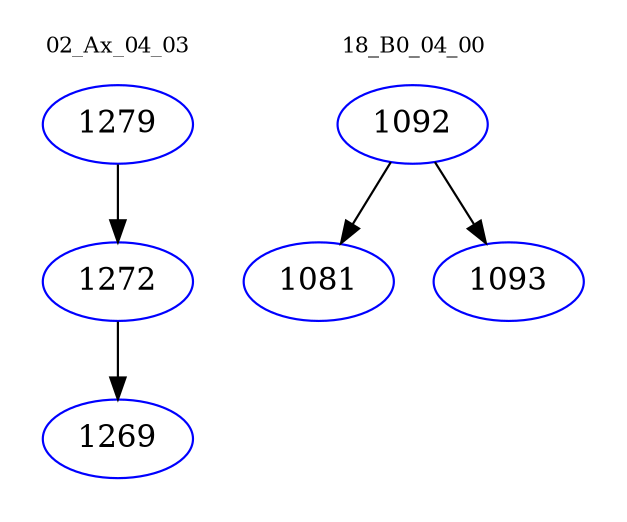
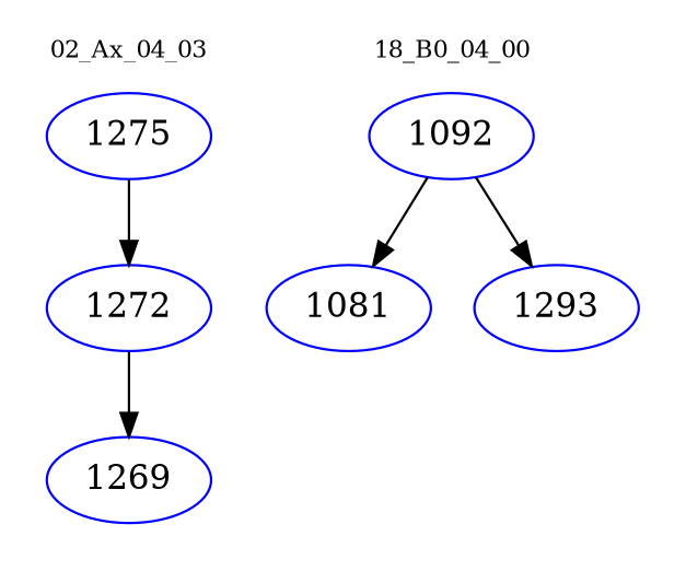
  digraph {
    node [color=blue]
    edge [color=black]
    n1 [label=1272]
    n2 [label=1269]
-   n3 [label=1279]
+   n3 [label=1275]
    n4 [label=1092]
    n5 [label=1081]
-   n6 [label=1093]
+   n6 [label=1293]
    subgraph cluster_1 {
      color=white
      fontsize=10
      label="02_Ax_04_03"
      n1
      n2
      n3
    }
    subgraph cluster_2 {
      color=white
      fontsize=10
      label="18_B0_04_00"
      n4
      n5
      n6
    }
    n1 -> n2
    n3 -> n1
    n4 -> n5
    n4 -> n6
  }
